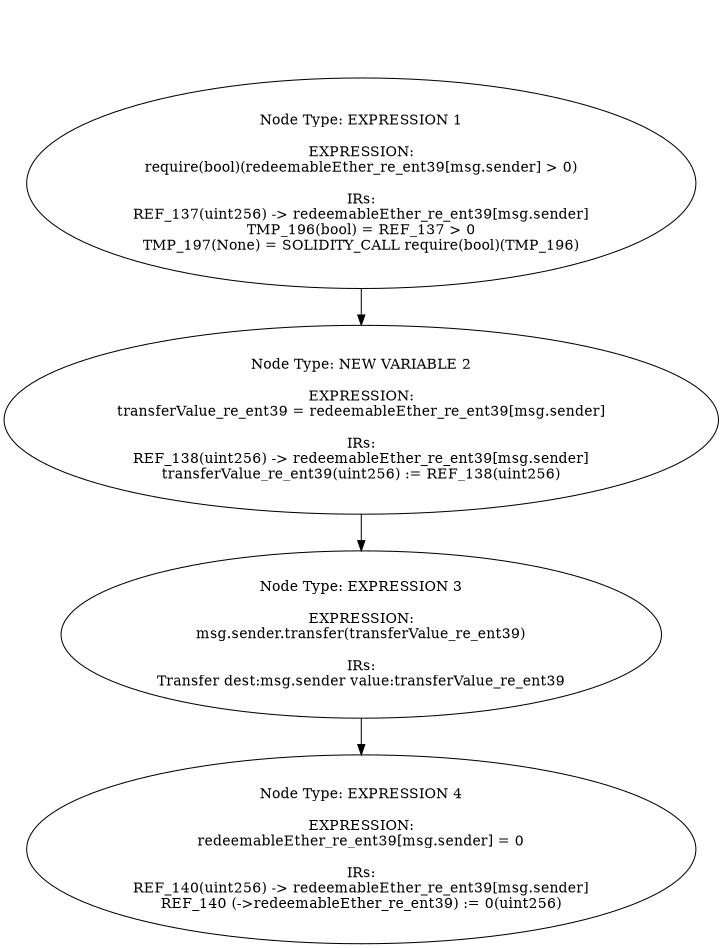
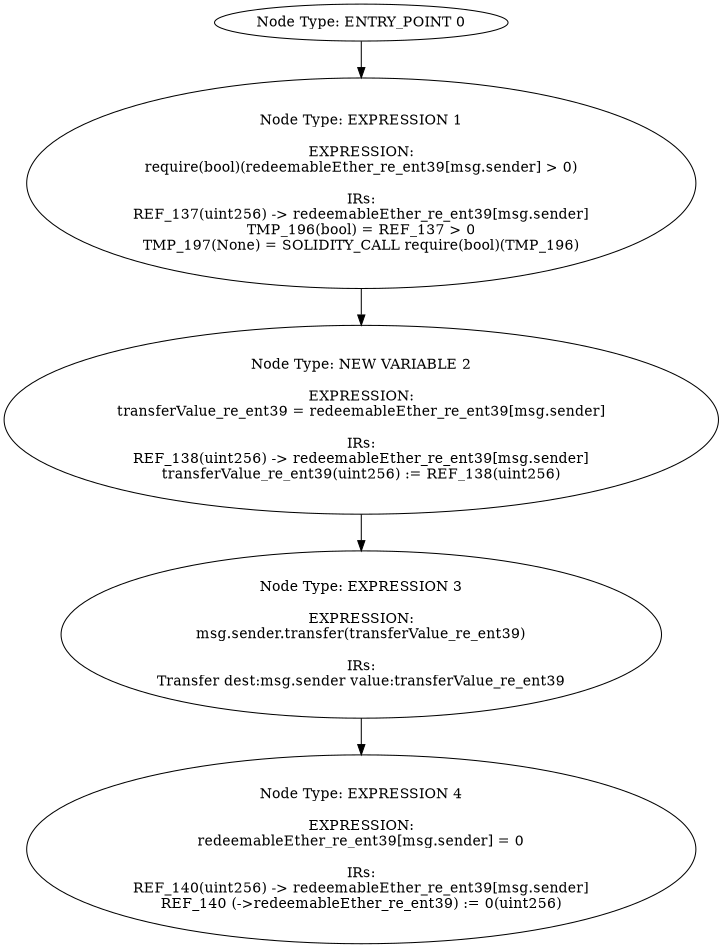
  digraph {
+   n1 [label="Node Type: ENTRY_POINT 0\n"]
    n2 [label="Node Type: EXPRESSION 1\n\nEXPRESSION:\nrequire(bool)(redeemableEther_re_ent39[msg.sender] > 0)\n\nIRs:\nREF_137(uint256) -> redeemableEther_re_ent39[msg.sender]\nTMP_196(bool) = REF_137 > 0\nTMP_197(None) = SOLIDITY_CALL require(bool)(TMP_196)"]
    n3 [label="Node Type: NEW VARIABLE 2\n\nEXPRESSION:\ntransferValue_re_ent39 = redeemableEther_re_ent39[msg.sender]\n\nIRs:\nREF_138(uint256) -> redeemableEther_re_ent39[msg.sender]\ntransferValue_re_ent39(uint256) := REF_138(uint256)"]
    n4 [label="Node Type: EXPRESSION 3\n\nEXPRESSION:\nmsg.sender.transfer(transferValue_re_ent39)\n\nIRs:\nTransfer dest:msg.sender value:transferValue_re_ent39"]
    n5 [label="Node Type: EXPRESSION 4\n\nEXPRESSION:\nredeemableEther_re_ent39[msg.sender] = 0\n\nIRs:\nREF_140(uint256) -> redeemableEther_re_ent39[msg.sender]\nREF_140 (->redeemableEther_re_ent39) := 0(uint256)"]
+   n1 -> n2
    n2 -> n3
    n3 -> n4
    n4 -> n5
  }
